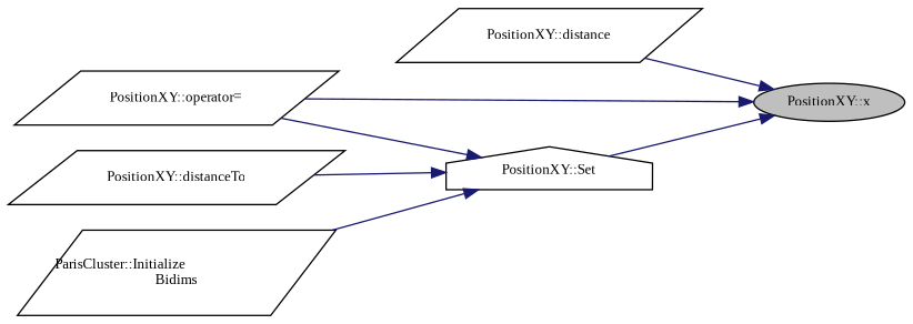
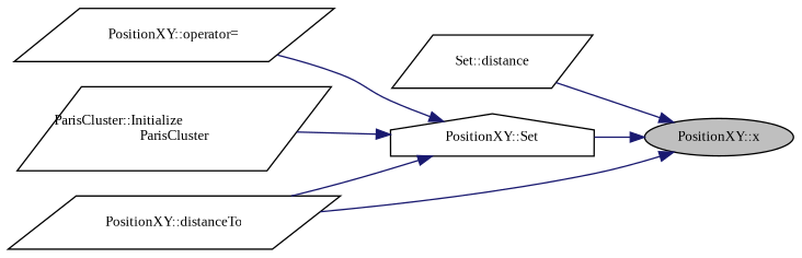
  digraph {
    fontname="Liberation Serif"
    rankdir=RL
    node [color=black fillcolor=white fontname="Liberation Serif" fontsize=10 shape=parallelogram style=filled]
    edge [color=midnightblue dir=back fontname="Liberation Serif" fontsize=10 labelfontname=Helvetica labelfontsize=10 style=solid]
    n1 [fillcolor=grey75 fontcolor=black height=0.2 label="PositionXY::x" shape=ellipse width=0.4]
-   n2 [height=0.2 label="PositionXY::distance" width=0.4]
+   n2 [height=0.2 label="Set::distance" width=0.4]
    n3 [height=0.2 label="PositionXY::operator=" width=0.4]
    n4 [height=0.2 label="PositionXY::Set" shape=house width=0.4]
    n5 [height=0.2 label="PositionXY::distanceTo" width=0.4]
-   n6 [height=0.2 label="ParisCluster::Initialize\lBidims" width=0.4]
+   n6 [height=0.2 label="ParisCluster::Initialize\lParisCluster" width=0.4]
    n1 -> n2
-   n1 -> n3
+   n1 -> n5
    n1 -> n4
    n4 -> n3
    n4 -> n5
    n4 -> n6
  }
